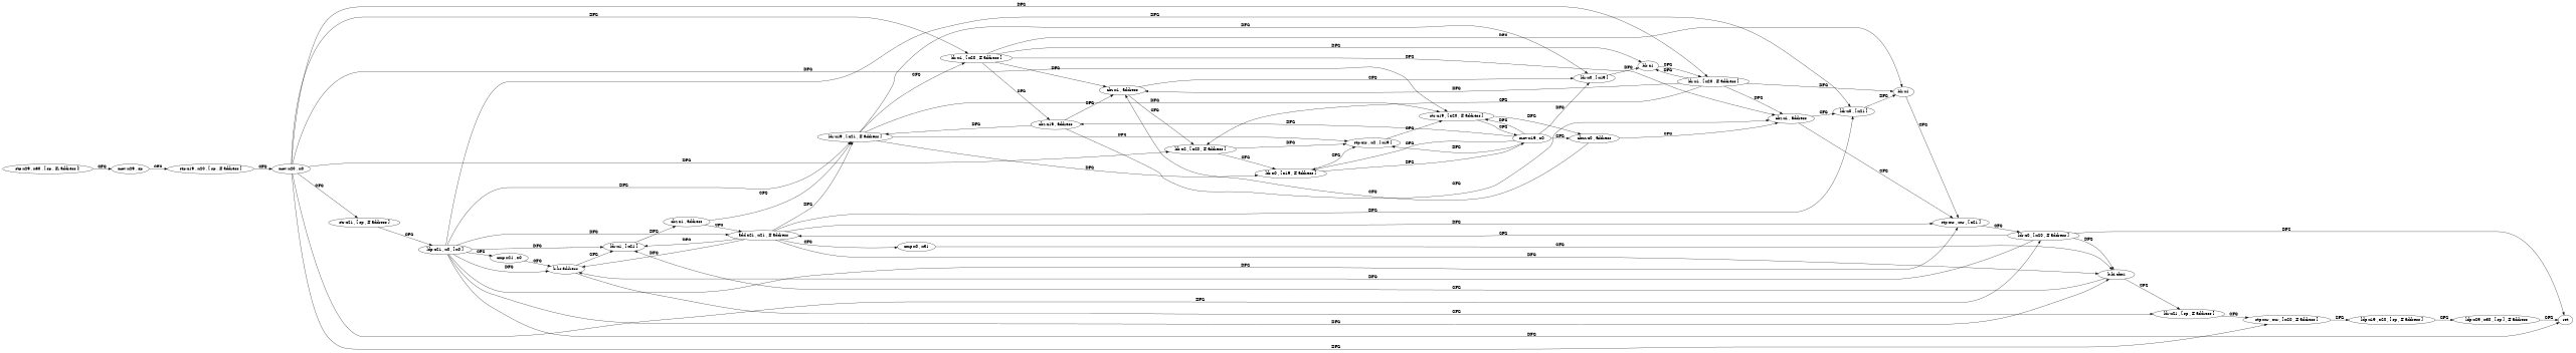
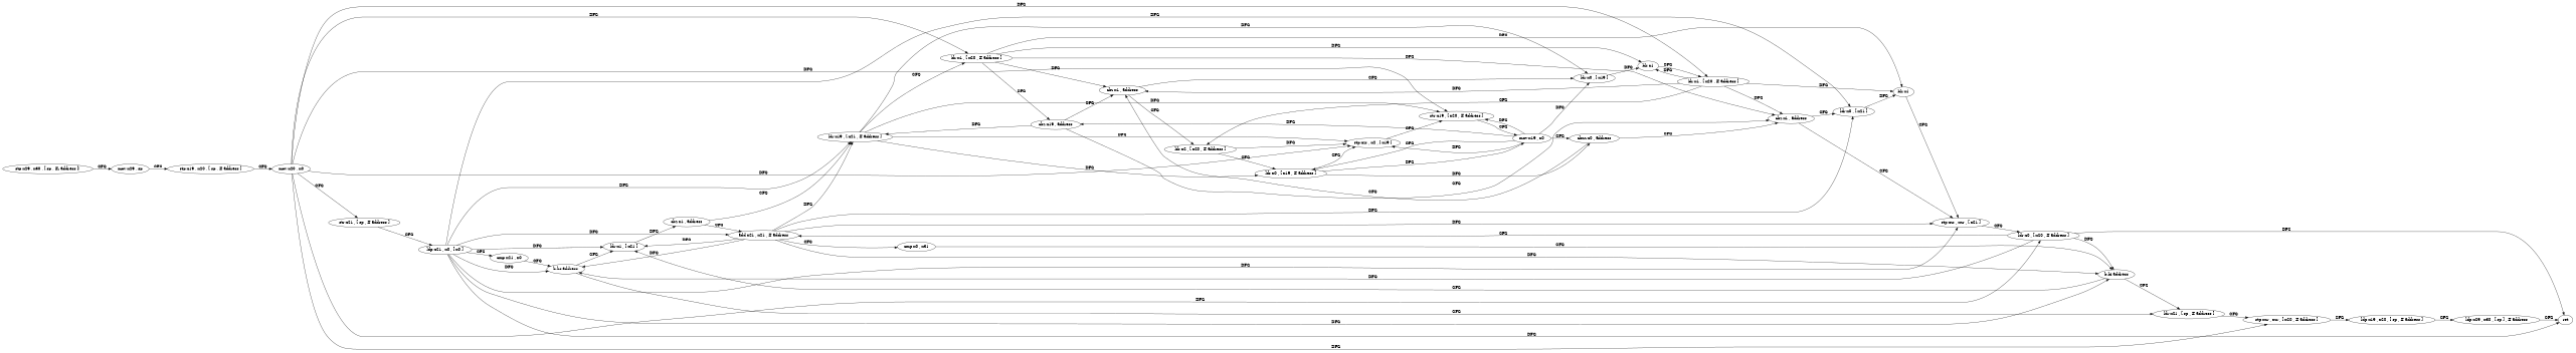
  digraph {
    rankdir=LR
    n1 [label="stp x29 , x30 , [ sp , #- address ]!"]
    n2 [label="mov x29 , sp"]
    n3 [label="stp x19 , x20 , [ sp , # address ]"]
    n4 [label="mov x20 , x0"]
    n5 [label="str x21 , [ sp , # address ]"]
    n6 [label="stp xzr , xzr , [ x20 , # address ]"]
    n7 [label="ldr x1 , [ x20 , # address ]"]
    n8 [label="ldr x2 , [ x20 , # address ]"]
    n9 [label="ldr x0 , [ x20 , # address ]"]
    n10 [label="str x19 , [ x20 , # address ]"]
    n11 [label="ldr x1 , [ x20 , # address ]"]
    n12 [label="ldp x21 , x0 , [ x0 ]"]
    n13 [label="ldp x19 , x20 , [ sp , # address ]"]
    n14 [label="cbz x19 , address"]
    n15 [label="cbz x1 , address"]
    n16 [label="cbz x1 , address"]
    n17 [label="blr x1"]
    n18 [label="blr x1"]
    n19 [label="ldr x0 , [ x19 , # address ]"]
    n20 [label="stp xzr , x2 , [ x19 ]"]
    n21 [label="b.hs address"]
    n22 [label=ret]
    n23 [label="add x21 , x21 , # address"]
-   n24 [label="b.hi cbnz"]
+   n24 [label="b.hi address"]
    n25 [label="mov x19 , x0"]
    n26 [label="cmp x21 , x0"]
    n27 [label="ldr x1 , [ x21 ]"]
    n28 [label="ldr x19 , [ x21 , # address ]"]
    n29 [label="stp xzr , xzr , [ x21 ]"]
    n30 [label="ldr x0 , [ x21 ]"]
    n31 [label="ldr x21 , [ sp , # address ]"]
    n32 [label="cbz x1 , address"]
    n33 [label="cmp x0 , x31"]
    n34 [label="ldr x0 , [ x19 ]"]
    n35 [label="ldp x29 , x30 , [ sp ] , # address"]
    n36 [label="cbnz x0 , address"]
    n1 -> n2 [label=CFG]
    n2 -> n3 [label=CFG]
    n3 -> n4 [label=CFG]
    n4 -> n5 [label=CFG]
    n4 -> n6 [label=DFG]
    n4 -> n7 [label=DFG]
-   n4 -> n8 [label=DFG]
+   n4 -> n20 [label=DFG]
    n4 -> n9 [label=DFG]
    n4 -> n10 [label=DFG]
    n4 -> n11 [label=DFG]
    n5 -> n12 [label=CFG]
    n6 -> n13 [label=CFG]
    n7 -> n14 [label=CFG]
    n7 -> n15 [label=DFG]
    n7 -> n16 [label=DFG]
    n7 -> n17 [label=DFG]
    n7 -> n18 [label=DFG]
    n8 -> n19 [label=CFG]
    n8 -> n20 [label=DFG]
    n9 -> n21 [label=DFG]
    n9 -> n22 [label=DFG]
    n9 -> n23 [label=CFG]
    n9 -> n24 [label=DFG]
    n10 -> n25 [label=CFG]
    n11 -> n8 [label=CFG]
    n11 -> n15 [label=DFG]
    n11 -> n16 [label=DFG]
    n11 -> n17 [label=DFG]
    n11 -> n18 [label=DFG]
    n12 -> n21 [label=DFG]
    n12 -> n22 [label=DFG]
    n12 -> n23 [label=DFG]
    n12 -> n24 [label=DFG]
    n12 -> n26 [label=CFG]
    n12 -> n27 [label=DFG]
    n12 -> n28 [label=DFG]
    n12 -> n29 [label=DFG]
    n12 -> n30 [label=DFG]
    n13 -> n35 [label=CFG]
    n14 -> n15 [label=CFG]
    n14 -> n16 [label=CFG]
    n14 -> n28 [label=DFG]
    n15 -> n29 [label=CFG]
    n15 -> n30 [label=CFG]
    n16 -> n8 [label=CFG]
    n16 -> n34 [label=CFG]
    n17 -> n29 [label=CFG]
    n18 -> n11 [label=CFG]
    n19 -> n20 [label=CFG]
    n19 -> n25 [label=DFG]
-   n10 -> n36 [label=DFG]
+   n19 -> n36 [label=DFG]
    n20 -> n10 [label=CFG]
    n21 -> n27 [label=CFG]
    n21 -> n31 [label=CFG]
    n23 -> n21 [label=DFG]
    n23 -> n24 [label=DFG]
    n23 -> n27 [label=DFG]
    n23 -> n28 [label=DFG]
    n23 -> n29 [label=DFG]
    n23 -> n30 [label=DFG]
    n23 -> n33 [label=CFG]
    n24 -> n27 [label=CFG]
    n24 -> n31 [label=CFG]
    n25 -> n10 [label=DFG]
    n25 -> n14 [label=DFG]
    n25 -> n19 [label=CFG]
    n25 -> n20 [label=DFG]
    n25 -> n34 [label=DFG]
    n25 -> n36 [label=CFG]
    n26 -> n21 [label=CFG]
    n27 -> n32 [label=DFG]
    n28 -> n7 [label=CFG]
    n28 -> n10 [label=DFG]
    n28 -> n19 [label=DFG]
    n28 -> n20 [label=DFG]
    n28 -> n34 [label=DFG]
    n29 -> n9 [label=CFG]
    n30 -> n17 [label=DFG]
    n31 -> n6 [label=CFG]
    n32 -> n23 [label=CFG]
    n32 -> n28 [label=CFG]
    n33 -> n24 [label=CFG]
    n34 -> n18 [label=DFG]
    n35 -> n22 [label=CFG]
    n36 -> n15 [label=CFG]
    n36 -> n16 [label=CFG]
  }
